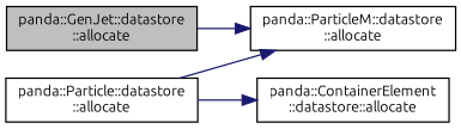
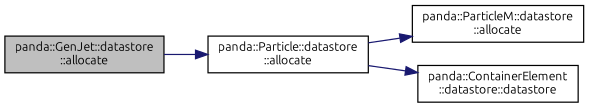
  digraph {
    fontname=Ubuntu
    rankdir=LR
    node [color=black fillcolor=white fontname=Ubuntu fontsize=10 shape=record style=filled]
    edge [color=midnightblue fontname=Ubuntu fontsize=10 labelfontname=Helvetica labelfontsize=10 style=solid]
    n1 [fillcolor=grey75 fontcolor=black height=0.2 label="panda::GenJet::datastore\l::allocate" width=0.4]
    n2 [height=0.2 label="panda::ParticleM::datastore\l::allocate" width=0.4]
    n3 [height=0.2 label="panda::Particle::datastore\l::allocate" width=0.4]
-   n4 [height=0.2 label="panda::ContainerElement\l::datastore::allocate" width=0.4]
-   n1 -> n2
+   n4 [height=0.2 label="panda::ContainerElement\l::datastore::datastore" width=0.4]
+   n1 -> n3
    n3 -> n2
    n3 -> n4
  }
